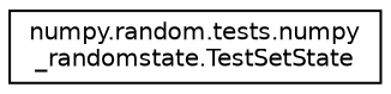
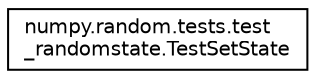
  digraph {
    rankdir=LR
-   n1 [color=black fillcolor=white fontname=Helvetica fontsize=10 height=0.2 label="numpy.random.tests.numpy\l_randomstate.TestSetState" shape=record style=filled width=0.4]
+   n1 [color=black fillcolor=white fontname=Helvetica fontsize=10 height=0.2 label="numpy.random.tests.test\l_randomstate.TestSetState" shape=record style=filled width=0.4]
  }
